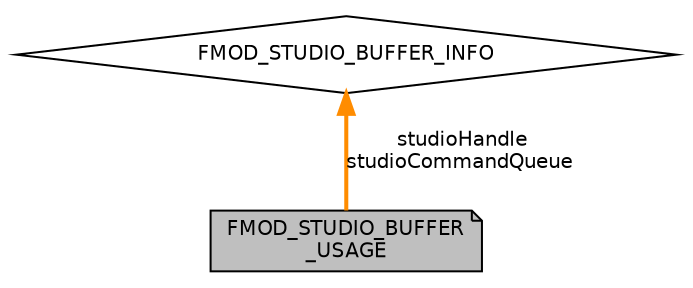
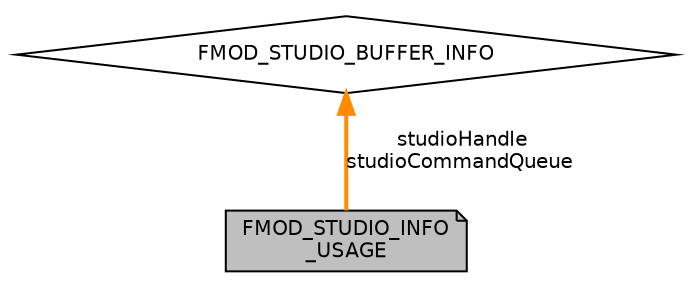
  digraph {
    node [color=black fontname=Helvetica fontsize=10 style=filled]
-   n1 [fillcolor=grey75 fontcolor=black height=0.2 label="FMOD_STUDIO_BUFFER\l_USAGE" shape=note width=0.4]
+   n1 [fillcolor=grey75 fontcolor=black height=0.2 label="FMOD_STUDIO_INFO\l_USAGE" shape=note width=0.4]
    n2 [fillcolor=white height=0.2 label=FMOD_STUDIO_BUFFER_INFO shape=diamond width=0.4]
    n2 -> n1 [color=darkorange dir=back fontname=Helvetica fontsize=10 label=" studioHandle\nstudioCommandQueue" labelfontname=Helvetica labelfontsize=10 style=bold]
  }
